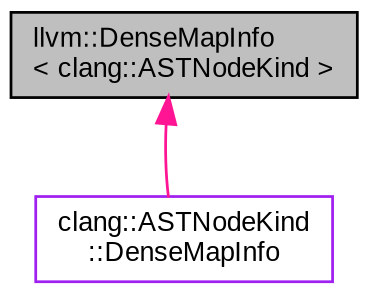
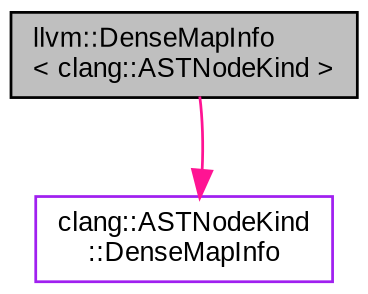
  digraph {
    fontname="Liberation Sans"
    node [fontname="Liberation Sans" fontsize=10 shape=record]
    n1 [color=black fillcolor=grey75 fontcolor=black height=0.2 label="llvm::DenseMapInfo\l\< clang::ASTNodeKind \>" style=filled width=0.4]
    n2 [color=purple height=0.2 label="clang::ASTNodeKind\l::DenseMapInfo" width=0.4]
-   n1 -> n2 [color=deeppink dir=back fontname="Liberation Sans" fontsize=10 labelfontname=Helvetica labelfontsize=10 style=solid]
+   n2 -> n1 [color=deeppink dir=back fontname="Liberation Sans" fontsize=10 labelfontname=Helvetica labelfontsize=10 style=solid]
  }
